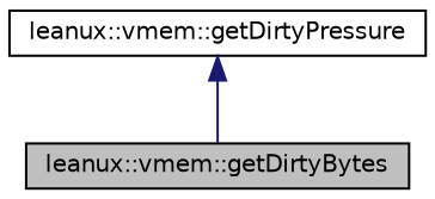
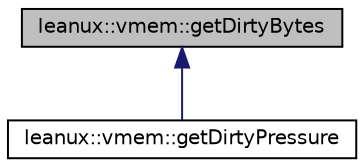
  digraph {
    rankdir=TB
    node [color=black fontname=Helvetica fontsize=10 shape=record]
    n1 [fillcolor=grey75 fontcolor=black height=0.2 label="leanux::vmem::getDirtyBytes" style=filled width=0.4]
    n2 [height=0.2 label="leanux::vmem::getDirtyPressure" width=0.4]
-   n2 -> n1 [color=midnightblue dir=back fontname=Helvetica fontsize=10 labelfontname=Helvetica labelfontsize=10 style=solid]
+   n1 -> n2 [color=midnightblue dir=back fontname=Helvetica fontsize=10 labelfontname=Helvetica labelfontsize=10 style=solid]
  }
